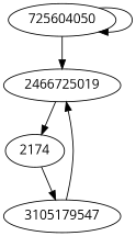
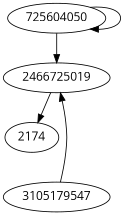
  digraph {
    fontname="Open Sans"
    node [fontname="Open Sans"]
    edge [fontname="Open Sans"]
    725604050
    2466725019
    2174
    3105179547
    725604050 -> 725604050
    725604050 -> 2466725019
    2466725019 -> 2174
-   2174 -> 3105179547
    3105179547 -> 2466725019
  }
